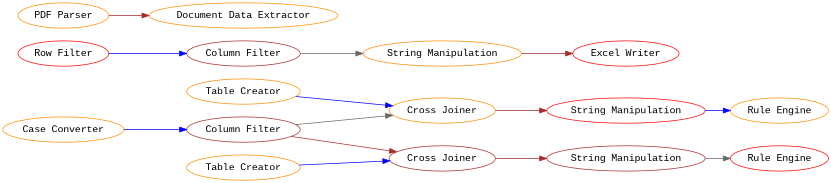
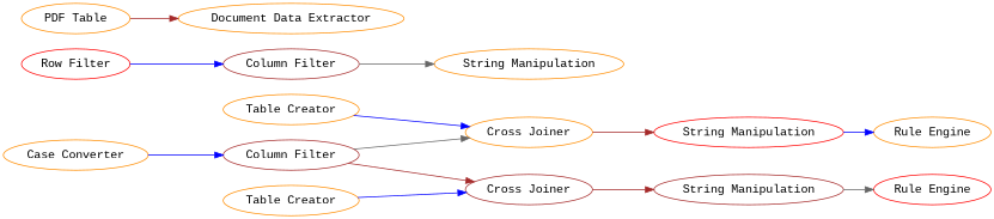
  digraph {
    fontname="Liberation Mono"
    rankdir=LR
    node [color=darkorange fontname="Liberation Mono"]
    edge [color=blue fontname="Liberation Mono"]
    n1 [label="Table Creator"]
    n2 [label="Cross Joiner"]
    n3 [color=red label="String Manipulation"]
    n4 [label="Rule Engine"]
    n5 [color=red label="Row Filter"]
    n6 [color=brown label="Column Filter"]
    n7 [label="String Manipulation"]
-   n8 [color=red label="Excel Writer"]
    n9 [color=brown label="Column Filter"]
    n10 [color=brown label="Cross Joiner"]
    n11 [color=brown label="String Manipulation"]
    n12 [color=red label="Rule Engine"]
    n13 [label="Document Data Extractor"]
    n14 [label="Case Converter"]
    n15 [label="Table Creator"]
-   n16 [label="PDF Parser"]
+   n16 [label="PDF Table"]
    n1 -> n2
    n2 -> n3 [color=brown]
    n3 -> n4
    n5 -> n6
    n6 -> n7 [color=gray40]
-   n7 -> n8 [color=brown]
    n9 -> n2 [color=gray40]
    n9 -> n10 [color=brown]
    n10 -> n11 [color=brown]
    n11 -> n12 [color=gray40]
    n14 -> n9
    n15 -> n10
    n16 -> n13 [color=brown]
  }
